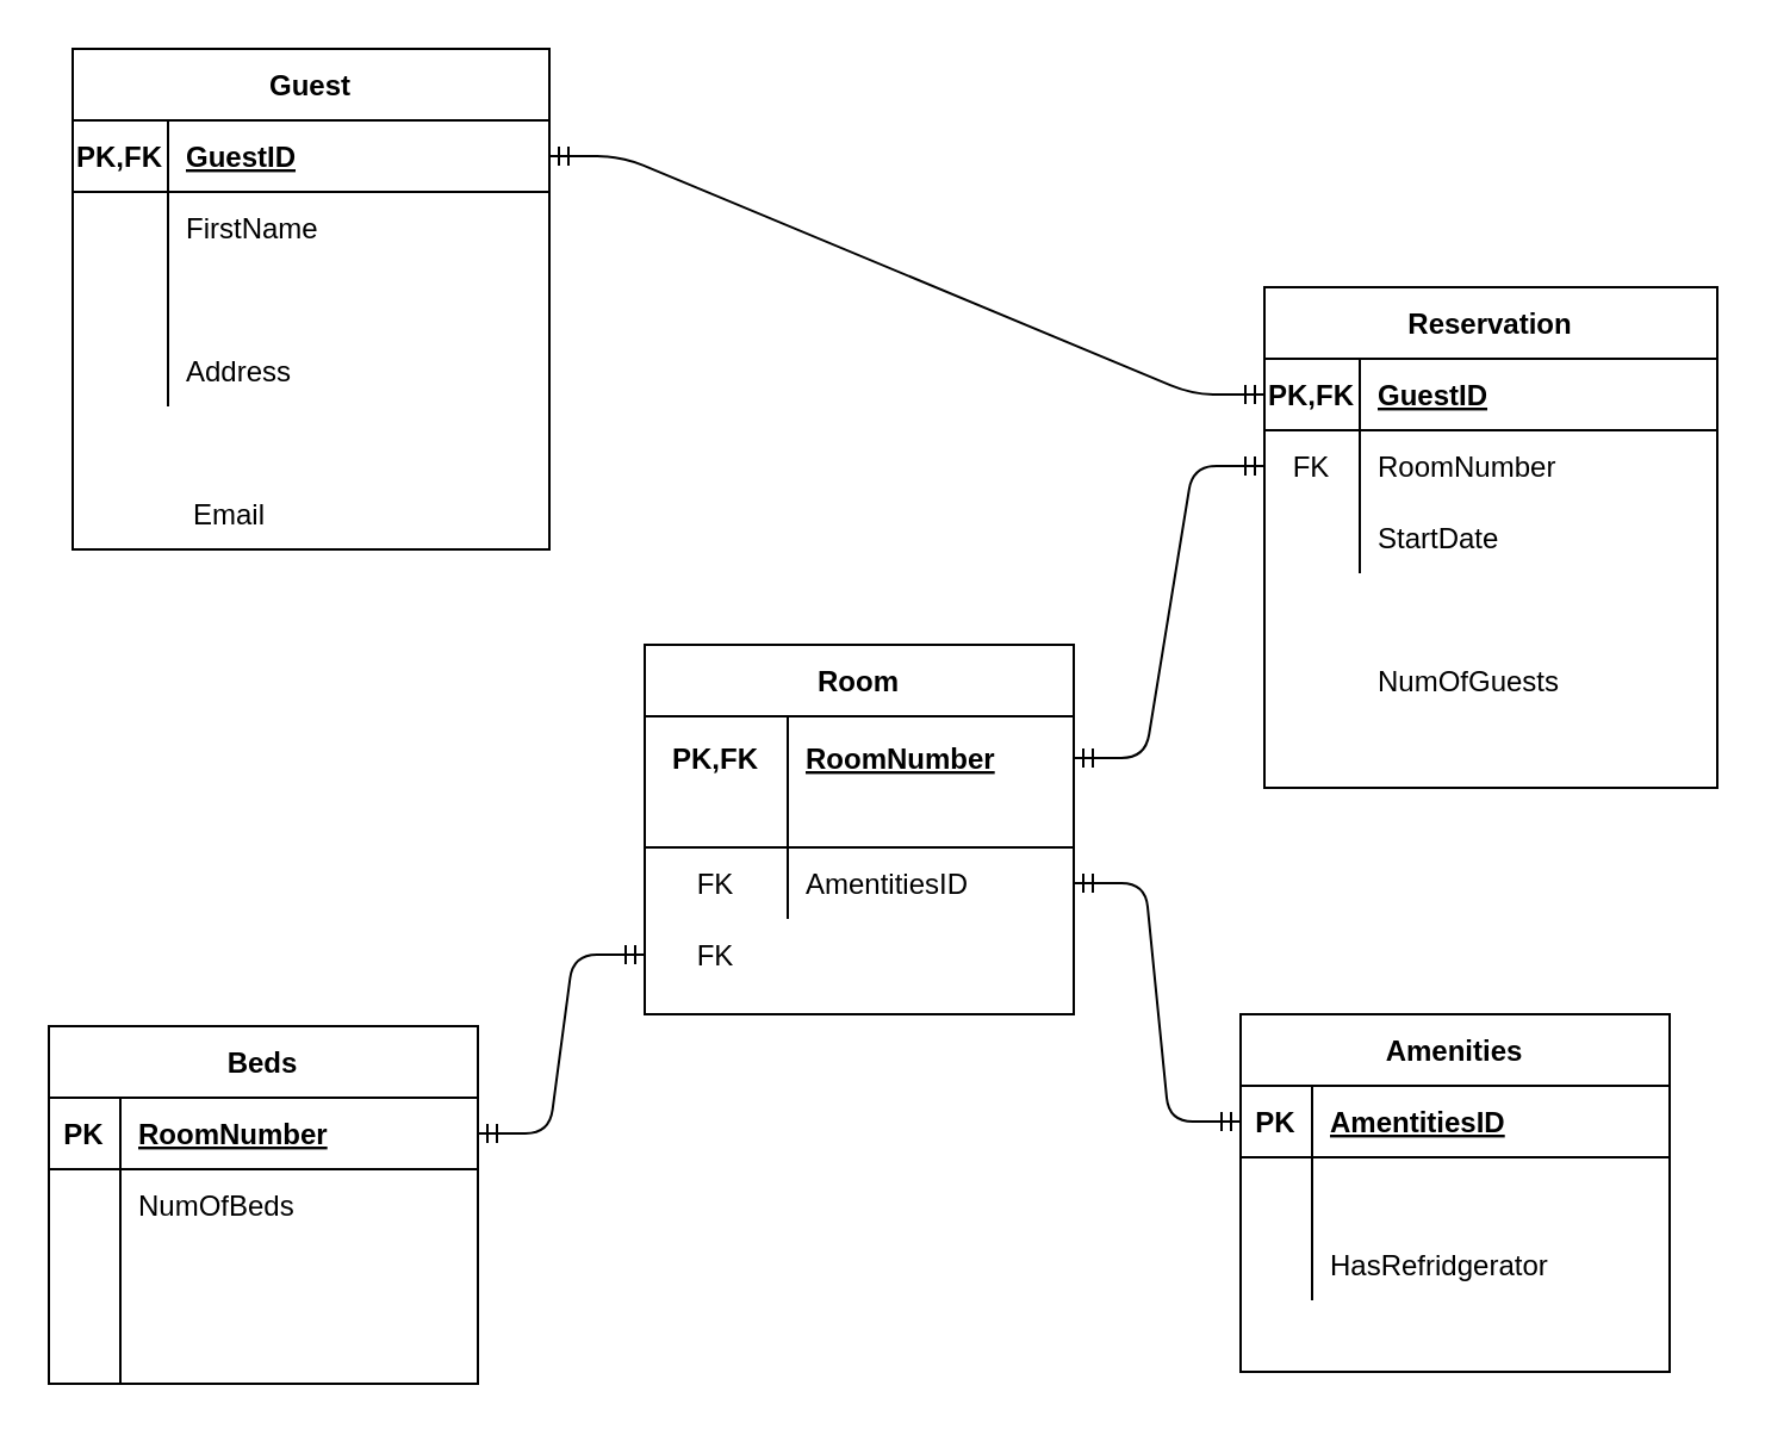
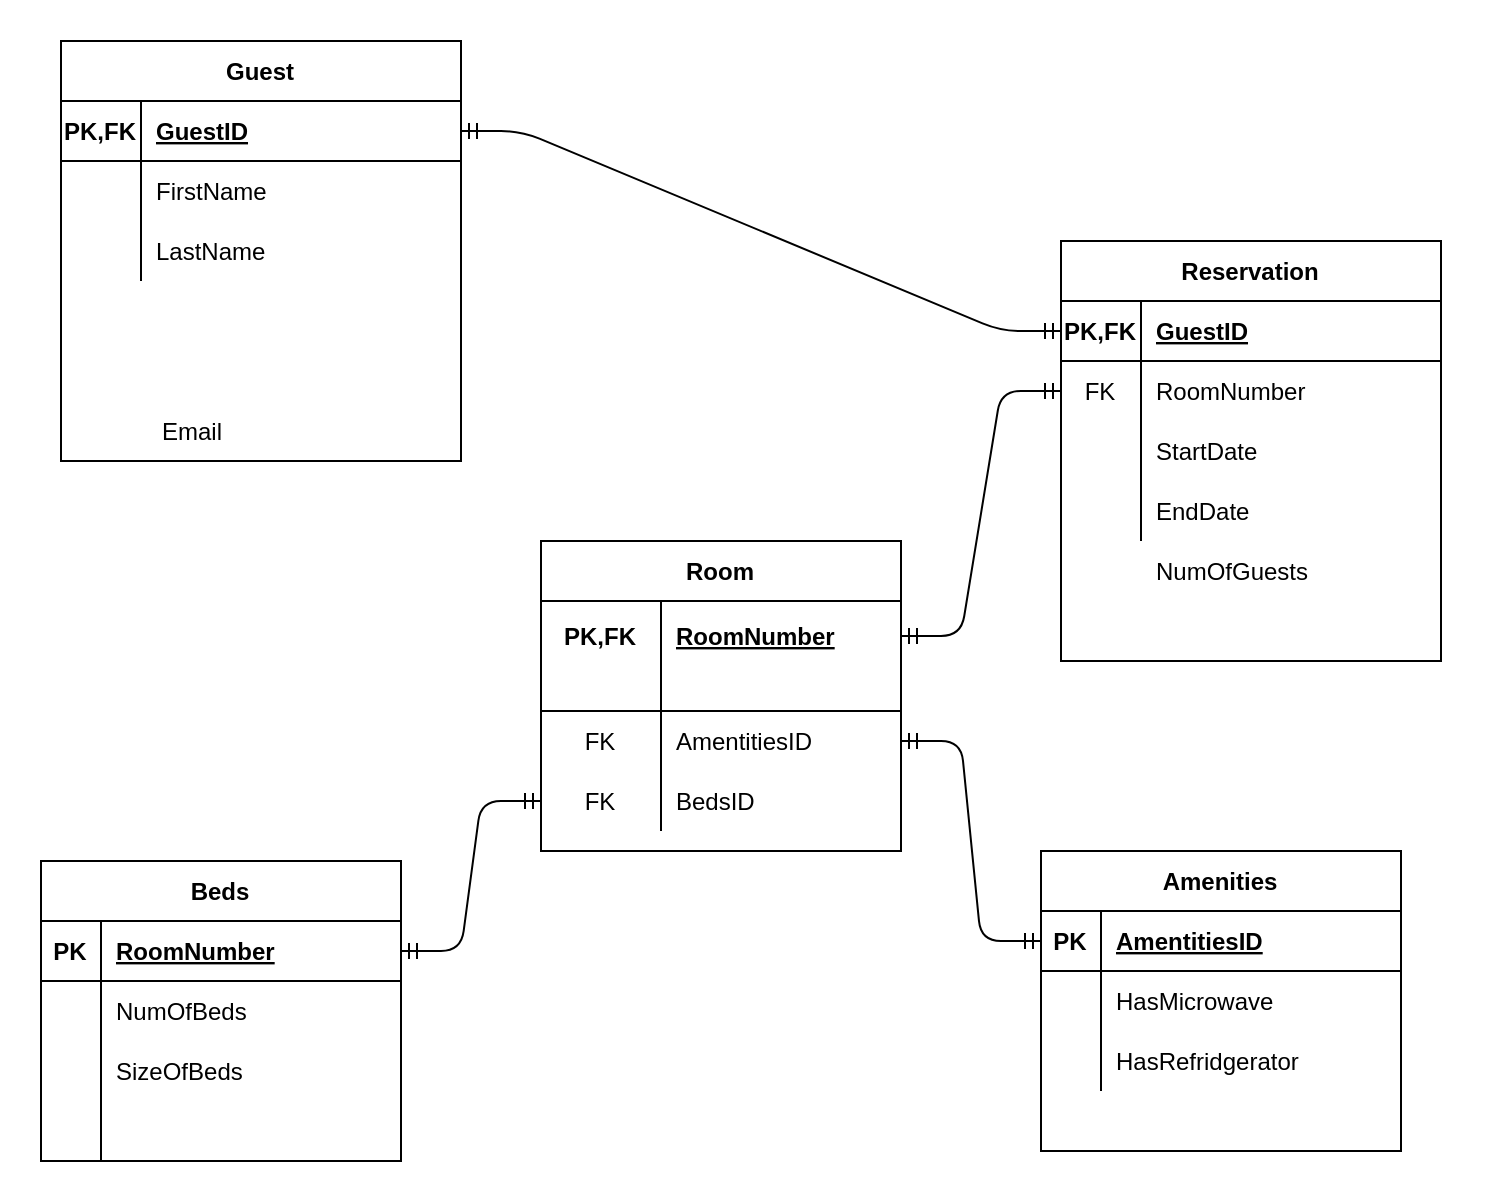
  <mxCell id="0" />
  <mxCell id="1" parent="0" />
  <mxCell id="2" value="Room" style="shape=table;startSize=30;container=1;collapsible=1;childLayout=tableLayout;fixedRows=1;rowLines=0;fontStyle=1;align=center;resizeLast=1;" parent="1" vertex="1"><mxGeometry x="270" y="270" width="180" height="155" as="geometry" /></mxCell>
  <mxCell id="3" value="" style="shape=partialRectangle;collapsible=0;dropTarget=0;pointerEvents=0;fillColor=none;top=0;left=0;bottom=0;right=0;points=[[0,0.5],[1,0.5]];portConstraint=eastwest;" parent="2" vertex="1"><mxGeometry y="30" width="180" height="35" as="geometry" /></mxCell>
  <mxCell id="4" value="PK,FK" style="shape=partialRectangle;connectable=0;fillColor=none;top=0;left=0;bottom=0;right=0;fontStyle=1;overflow=hidden;" parent="3" vertex="1"><mxGeometry width="60" height="35" as="geometry" /></mxCell>
  <mxCell id="5" value="RoomNumber" style="shape=partialRectangle;connectable=0;fillColor=none;top=0;left=0;bottom=0;right=0;align=left;spacingLeft=6;fontStyle=5;overflow=hidden;" parent="3" vertex="1"><mxGeometry x="60" width="120" height="35" as="geometry" /></mxCell>
  <mxCell id="6" value="" style="shape=partialRectangle;collapsible=0;dropTarget=0;pointerEvents=0;fillColor=none;top=0;left=0;bottom=1;right=0;points=[[0,0.5],[1,0.5]];portConstraint=eastwest;" parent="2" vertex="1"><mxGeometry y="65" width="180" height="20" as="geometry" /></mxCell>
  <mxCell id="7" value="" style="shape=partialRectangle;connectable=0;fillColor=none;top=0;left=0;bottom=0;right=0;fontStyle=1;overflow=hidden;" parent="6" vertex="1"><mxGeometry width="60" height="20" as="geometry" /></mxCell>
  <mxCell id="8" value="" style="shape=partialRectangle;connectable=0;fillColor=none;top=0;left=0;bottom=0;right=0;align=left;spacingLeft=6;fontStyle=5;overflow=hidden;" parent="6" vertex="1"><mxGeometry x="60" width="120" height="20" as="geometry" /></mxCell>
  <mxCell id="9" value="" style="shape=partialRectangle;collapsible=0;dropTarget=0;pointerEvents=0;fillColor=none;top=0;left=0;bottom=0;right=0;points=[[0,0.5],[1,0.5]];portConstraint=eastwest;" parent="2" vertex="1"><mxGeometry y="85" width="180" height="30" as="geometry" /></mxCell>
  <mxCell id="10" value="FK" style="shape=partialRectangle;connectable=0;fillColor=none;top=0;left=0;bottom=0;right=0;editable=1;overflow=hidden;" parent="9" vertex="1"><mxGeometry width="60" height="30" as="geometry" /></mxCell>
  <mxCell id="11" value="AmentitiesID" style="shape=partialRectangle;connectable=0;fillColor=none;top=0;left=0;bottom=0;right=0;align=left;spacingLeft=6;overflow=hidden;" parent="9" vertex="1"><mxGeometry x="60" width="120" height="30" as="geometry" /></mxCell>
  <mxCell id="12" value="" style="shape=partialRectangle;collapsible=0;dropTarget=0;pointerEvents=0;fillColor=none;top=0;left=0;bottom=0;right=0;points=[[0,0.5],[1,0.5]];portConstraint=eastwest;" parent="2" vertex="1"><mxGeometry y="115" width="180" height="30" as="geometry" /></mxCell>
  <mxCell id="13" value="FK" style="shape=partialRectangle;connectable=0;fillColor=none;top=0;left=0;bottom=0;right=0;editable=1;overflow=hidden;" parent="12" vertex="1"><mxGeometry width="60" height="30" as="geometry" /></mxCell>
+ <mxCell id="14" value="BedsID" style="shape=partialRectangle;connectable=0;fillColor=none;top=0;left=0;bottom=0;right=0;align=left;spacingLeft=6;overflow=hidden;" parent="12" vertex="1"><mxGeometry x="60" width="120" height="30" as="geometry" /></mxCell>
  <mxCell id="15" value="" style="group" parent="1" vertex="1" connectable="0"><mxGeometry x="30" y="20" width="200" height="210" as="geometry" /></mxCell>
  <mxCell id="16" value="Guest" style="shape=table;startSize=30;container=1;collapsible=1;childLayout=tableLayout;fixedRows=1;rowLines=0;fontStyle=1;align=center;resizeLast=1;" parent="15" vertex="1"><mxGeometry width="200" height="210" as="geometry" /></mxCell>
  <mxCell id="17" value="" style="shape=partialRectangle;collapsible=0;dropTarget=0;pointerEvents=0;fillColor=none;top=0;left=0;bottom=1;right=0;points=[[0,0.5],[1,0.5]];portConstraint=eastwest;" parent="16" vertex="1"><mxGeometry y="30" width="200" height="30" as="geometry" /></mxCell>
  <mxCell id="18" value="PK,FK" style="shape=partialRectangle;connectable=0;fillColor=none;top=0;left=0;bottom=0;right=0;fontStyle=1;overflow=hidden;" parent="17" vertex="1"><mxGeometry width="40" height="30" as="geometry" /></mxCell>
  <mxCell id="19" value="GuestID" style="shape=partialRectangle;connectable=0;fillColor=none;top=0;left=0;bottom=0;right=0;align=left;spacingLeft=6;fontStyle=5;overflow=hidden;" parent="17" vertex="1"><mxGeometry x="40" width="160" height="30" as="geometry" /></mxCell>
  <mxCell id="20" value="" style="shape=partialRectangle;collapsible=0;dropTarget=0;pointerEvents=0;fillColor=none;top=0;left=0;bottom=0;right=0;points=[[0,0.5],[1,0.5]];portConstraint=eastwest;" parent="16" vertex="1"><mxGeometry y="60" width="200" height="30" as="geometry" /></mxCell>
  <mxCell id="21" value="" style="shape=partialRectangle;connectable=0;fillColor=none;top=0;left=0;bottom=0;right=0;editable=1;overflow=hidden;" parent="20" vertex="1"><mxGeometry width="40" height="30" as="geometry" /></mxCell>
  <mxCell id="22" value="FirstName" style="shape=partialRectangle;connectable=0;fillColor=none;top=0;left=0;bottom=0;right=0;align=left;spacingLeft=6;overflow=hidden;" parent="20" vertex="1"><mxGeometry x="40" width="160" height="30" as="geometry" /></mxCell>
  <mxCell id="23" value="" style="shape=partialRectangle;collapsible=0;dropTarget=0;pointerEvents=0;fillColor=none;top=0;left=0;bottom=0;right=0;points=[[0,0.5],[1,0.5]];portConstraint=eastwest;" parent="16" vertex="1"><mxGeometry y="90" width="200" height="30" as="geometry" /></mxCell>
  <mxCell id="24" value="" style="shape=partialRectangle;connectable=0;fillColor=none;top=0;left=0;bottom=0;right=0;editable=1;overflow=hidden;" parent="23" vertex="1"><mxGeometry width="40" height="30" as="geometry" /></mxCell>
+ <mxCell id="25" value="LastName" style="shape=partialRectangle;connectable=0;fillColor=none;top=0;left=0;bottom=0;right=0;align=left;spacingLeft=6;overflow=hidden;" parent="23" vertex="1"><mxGeometry x="40" width="160" height="30" as="geometry" /></mxCell>
  <mxCell id="26" value="" style="shape=partialRectangle;collapsible=0;dropTarget=0;pointerEvents=0;fillColor=none;top=0;left=0;bottom=0;right=0;points=[[0,0.5],[1,0.5]];portConstraint=eastwest;" parent="16" vertex="1"><mxGeometry y="120" width="200" height="30" as="geometry" /></mxCell>
  <mxCell id="27" value="" style="shape=partialRectangle;connectable=0;fillColor=none;top=0;left=0;bottom=0;right=0;editable=1;overflow=hidden;" parent="26" vertex="1"><mxGeometry width="40" height="30" as="geometry" /></mxCell>
- <mxCell id="28" value="Address" style="shape=partialRectangle;connectable=0;fillColor=none;top=0;left=0;bottom=0;right=0;align=left;spacingLeft=6;overflow=hidden;" parent="26" vertex="1"><mxGeometry x="40" width="160" height="30" as="geometry" /></mxCell>
  <mxCell id="29" value="" style="shape=partialRectangle;connectable=0;fillColor=none;top=0;left=0;bottom=0;right=0;editable=1;overflow=hidden;" parent="15" vertex="1"><mxGeometry y="150" width="33.333" height="30" as="geometry" /></mxCell>
  <mxCell id="30" value="" style="shape=partialRectangle;connectable=0;fillColor=none;top=0;left=0;bottom=0;right=0;editable=1;overflow=hidden;" parent="15" vertex="1"><mxGeometry y="180" width="33.333" height="30" as="geometry" /></mxCell>
  <mxCell id="31" value="Email" style="shape=partialRectangle;connectable=0;fillColor=none;top=0;left=0;bottom=0;right=0;align=left;spacingLeft=6;overflow=hidden;" parent="15" vertex="1"><mxGeometry x="43.003" y="180" width="166.667" height="30" as="geometry" /></mxCell>
  <mxCell id="32" value="" style="group" parent="1" vertex="1" connectable="0"><mxGeometry x="530" y="120" width="190" height="210" as="geometry" /></mxCell>
  <mxCell id="33" value="Reservation" style="shape=table;startSize=30;container=1;collapsible=1;childLayout=tableLayout;fixedRows=1;rowLines=0;fontStyle=1;align=center;resizeLast=1;" parent="32" vertex="1"><mxGeometry width="190" height="210" as="geometry" /></mxCell>
  <mxCell id="34" value="" style="shape=partialRectangle;collapsible=0;dropTarget=0;pointerEvents=0;fillColor=none;top=0;left=0;bottom=1;right=0;points=[[0,0.5],[1,0.5]];portConstraint=eastwest;" parent="33" vertex="1"><mxGeometry y="30" width="190" height="30" as="geometry" /></mxCell>
  <mxCell id="35" value="PK,FK" style="shape=partialRectangle;connectable=0;fillColor=none;top=0;left=0;bottom=0;right=0;fontStyle=1;overflow=hidden;" parent="34" vertex="1"><mxGeometry width="40" height="30" as="geometry" /></mxCell>
  <mxCell id="36" value="GuestID" style="shape=partialRectangle;connectable=0;fillColor=none;top=0;left=0;bottom=0;right=0;align=left;spacingLeft=6;fontStyle=5;overflow=hidden;" parent="34" vertex="1"><mxGeometry x="40" width="150" height="30" as="geometry" /></mxCell>
  <mxCell id="37" value="" style="shape=partialRectangle;collapsible=0;dropTarget=0;pointerEvents=0;fillColor=none;top=0;left=0;bottom=0;right=0;points=[[0,0.5],[1,0.5]];portConstraint=eastwest;" parent="33" vertex="1"><mxGeometry y="60" width="190" height="30" as="geometry" /></mxCell>
  <mxCell id="38" value="FK" style="shape=partialRectangle;connectable=0;fillColor=none;top=0;left=0;bottom=0;right=0;editable=1;overflow=hidden;" parent="37" vertex="1"><mxGeometry width="40" height="30" as="geometry" /></mxCell>
  <mxCell id="39" value="RoomNumber" style="shape=partialRectangle;connectable=0;fillColor=none;top=0;left=0;bottom=0;right=0;align=left;spacingLeft=6;overflow=hidden;" parent="37" vertex="1"><mxGeometry x="40" width="150" height="30" as="geometry" /></mxCell>
  <mxCell id="40" value="" style="shape=partialRectangle;collapsible=0;dropTarget=0;pointerEvents=0;fillColor=none;top=0;left=0;bottom=0;right=0;points=[[0,0.5],[1,0.5]];portConstraint=eastwest;" parent="33" vertex="1"><mxGeometry y="90" width="190" height="30" as="geometry" /></mxCell>
  <mxCell id="41" value="" style="shape=partialRectangle;connectable=0;fillColor=none;top=0;left=0;bottom=0;right=0;editable=1;overflow=hidden;" parent="40" vertex="1"><mxGeometry width="40" height="30" as="geometry" /></mxCell>
  <mxCell id="42" value="StartDate" style="shape=partialRectangle;connectable=0;fillColor=none;top=0;left=0;bottom=0;right=0;align=left;spacingLeft=6;overflow=hidden;" parent="40" vertex="1"><mxGeometry x="40" width="150" height="30" as="geometry" /></mxCell>
  <mxCell id="43" value="" style="shape=partialRectangle;collapsible=0;dropTarget=0;pointerEvents=0;fillColor=none;top=0;left=0;bottom=0;right=0;points=[[0,0.5],[1,0.5]];portConstraint=eastwest;" parent="33" vertex="1"><mxGeometry y="120" width="190" height="30" as="geometry" /></mxCell>
  <mxCell id="44" value="" style="shape=partialRectangle;connectable=0;fillColor=none;top=0;left=0;bottom=0;right=0;editable=1;overflow=hidden;" parent="43" vertex="1"><mxGeometry width="40" height="30" as="geometry" /></mxCell>
+ <mxCell id="45" value="EndDate" style="shape=partialRectangle;connectable=0;fillColor=none;top=0;left=0;bottom=0;right=0;align=left;spacingLeft=6;overflow=hidden;" parent="43" vertex="1"><mxGeometry x="40" width="150" height="30" as="geometry" /></mxCell>
  <mxCell id="46" value="" style="shape=partialRectangle;connectable=0;fillColor=none;top=0;left=0;bottom=0;right=0;editable=1;overflow=hidden;" parent="32" vertex="1"><mxGeometry y="150" width="31.667" height="30" as="geometry" /></mxCell>
  <mxCell id="47" value="NumOfGuests" style="shape=partialRectangle;connectable=0;fillColor=none;top=0;left=0;bottom=0;right=0;align=left;spacingLeft=6;overflow=hidden;" parent="32" vertex="1"><mxGeometry x="39.997" y="150" width="158.333" height="30" as="geometry" /></mxCell>
  <mxCell id="48" value="" style="shape=partialRectangle;connectable=0;fillColor=none;top=0;left=0;bottom=0;right=0;editable=1;overflow=hidden;" parent="32" vertex="1"><mxGeometry y="180" width="31.667" height="30" as="geometry" /></mxCell>
  <mxCell id="49" value="Beds" style="shape=table;startSize=30;container=1;collapsible=1;childLayout=tableLayout;fixedRows=1;rowLines=0;fontStyle=1;align=center;resizeLast=1;" parent="1" vertex="1"><mxGeometry x="20" y="430" width="180" height="150" as="geometry" /></mxCell>
  <mxCell id="50" value="" style="shape=partialRectangle;collapsible=0;dropTarget=0;pointerEvents=0;fillColor=none;top=0;left=0;bottom=1;right=0;points=[[0,0.5],[1,0.5]];portConstraint=eastwest;" parent="49" vertex="1"><mxGeometry y="30" width="180" height="30" as="geometry" /></mxCell>
  <mxCell id="51" value="PK" style="shape=partialRectangle;connectable=0;fillColor=none;top=0;left=0;bottom=0;right=0;fontStyle=1;overflow=hidden;" parent="50" vertex="1"><mxGeometry width="30" height="30" as="geometry" /></mxCell>
  <mxCell id="52" value="RoomNumber" style="shape=partialRectangle;connectable=0;fillColor=none;top=0;left=0;bottom=0;right=0;align=left;spacingLeft=6;fontStyle=5;overflow=hidden;" parent="50" vertex="1"><mxGeometry x="30" width="150" height="30" as="geometry" /></mxCell>
  <mxCell id="53" value="" style="shape=partialRectangle;collapsible=0;dropTarget=0;pointerEvents=0;fillColor=none;top=0;left=0;bottom=0;right=0;points=[[0,0.5],[1,0.5]];portConstraint=eastwest;" parent="49" vertex="1"><mxGeometry y="60" width="180" height="30" as="geometry" /></mxCell>
  <mxCell id="54" value="" style="shape=partialRectangle;connectable=0;fillColor=none;top=0;left=0;bottom=0;right=0;editable=1;overflow=hidden;" parent="53" vertex="1"><mxGeometry width="30" height="30" as="geometry" /></mxCell>
  <mxCell id="55" value="NumOfBeds" style="shape=partialRectangle;connectable=0;fillColor=none;top=0;left=0;bottom=0;right=0;align=left;spacingLeft=6;overflow=hidden;" parent="53" vertex="1"><mxGeometry x="30" width="150" height="30" as="geometry" /></mxCell>
  <mxCell id="56" value="" style="shape=partialRectangle;collapsible=0;dropTarget=0;pointerEvents=0;fillColor=none;top=0;left=0;bottom=0;right=0;points=[[0,0.5],[1,0.5]];portConstraint=eastwest;" parent="49" vertex="1"><mxGeometry y="90" width="180" height="30" as="geometry" /></mxCell>
  <mxCell id="57" value="" style="shape=partialRectangle;connectable=0;fillColor=none;top=0;left=0;bottom=0;right=0;editable=1;overflow=hidden;" parent="56" vertex="1"><mxGeometry width="30" height="30" as="geometry" /></mxCell>
+ <mxCell id="58" value="SizeOfBeds" style="shape=partialRectangle;connectable=0;fillColor=none;top=0;left=0;bottom=0;right=0;align=left;spacingLeft=6;overflow=hidden;" parent="56" vertex="1"><mxGeometry x="30" width="150" height="30" as="geometry" /></mxCell>
  <mxCell id="59" value="" style="shape=partialRectangle;collapsible=0;dropTarget=0;pointerEvents=0;fillColor=none;top=0;left=0;bottom=0;right=0;points=[[0,0.5],[1,0.5]];portConstraint=eastwest;" parent="49" vertex="1"><mxGeometry y="120" width="180" height="30" as="geometry" /></mxCell>
  <mxCell id="60" value="" style="shape=partialRectangle;connectable=0;fillColor=none;top=0;left=0;bottom=0;right=0;editable=1;overflow=hidden;" parent="59" vertex="1"><mxGeometry width="30" height="30" as="geometry" /></mxCell>
  <mxCell id="61" value="" style="shape=partialRectangle;connectable=0;fillColor=none;top=0;left=0;bottom=0;right=0;align=left;spacingLeft=6;overflow=hidden;" parent="59" vertex="1"><mxGeometry x="30" width="150" height="30" as="geometry" /></mxCell>
  <mxCell id="62" value="Amenities" style="shape=table;startSize=30;container=1;collapsible=1;childLayout=tableLayout;fixedRows=1;rowLines=0;fontStyle=1;align=center;resizeLast=1;" parent="1" vertex="1"><mxGeometry x="520" y="425" width="180" height="150" as="geometry" /></mxCell>
  <mxCell id="63" value="" style="shape=partialRectangle;collapsible=0;dropTarget=0;pointerEvents=0;fillColor=none;top=0;left=0;bottom=1;right=0;points=[[0,0.5],[1,0.5]];portConstraint=eastwest;" parent="62" vertex="1"><mxGeometry y="30" width="180" height="30" as="geometry" /></mxCell>
  <mxCell id="64" value="PK" style="shape=partialRectangle;connectable=0;fillColor=none;top=0;left=0;bottom=0;right=0;fontStyle=1;overflow=hidden;" parent="63" vertex="1"><mxGeometry width="30" height="30" as="geometry" /></mxCell>
  <mxCell id="65" value="AmentitiesID" style="shape=partialRectangle;connectable=0;fillColor=none;top=0;left=0;bottom=0;right=0;align=left;spacingLeft=6;fontStyle=5;overflow=hidden;" parent="63" vertex="1"><mxGeometry x="30" width="150" height="30" as="geometry" /></mxCell>
  <mxCell id="66" value="" style="shape=partialRectangle;collapsible=0;dropTarget=0;pointerEvents=0;fillColor=none;top=0;left=0;bottom=0;right=0;points=[[0,0.5],[1,0.5]];portConstraint=eastwest;" parent="62" vertex="1"><mxGeometry y="60" width="180" height="30" as="geometry" /></mxCell>
  <mxCell id="67" value="" style="shape=partialRectangle;connectable=0;fillColor=none;top=0;left=0;bottom=0;right=0;editable=1;overflow=hidden;" parent="66" vertex="1"><mxGeometry width="30" height="30" as="geometry" /></mxCell>
+ <mxCell id="68" value="HasMicrowave" style="shape=partialRectangle;connectable=0;fillColor=none;top=0;left=0;bottom=0;right=0;align=left;spacingLeft=6;overflow=hidden;" parent="66" vertex="1"><mxGeometry x="30" width="150" height="30" as="geometry" /></mxCell>
  <mxCell id="69" value="" style="shape=partialRectangle;collapsible=0;dropTarget=0;pointerEvents=0;fillColor=none;top=0;left=0;bottom=0;right=0;points=[[0,0.5],[1,0.5]];portConstraint=eastwest;" parent="62" vertex="1"><mxGeometry y="90" width="180" height="30" as="geometry" /></mxCell>
  <mxCell id="70" value="" style="shape=partialRectangle;connectable=0;fillColor=none;top=0;left=0;bottom=0;right=0;editable=1;overflow=hidden;" parent="69" vertex="1"><mxGeometry width="30" height="30" as="geometry" /></mxCell>
  <mxCell id="71" value="HasRefridgerator" style="shape=partialRectangle;connectable=0;fillColor=none;top=0;left=0;bottom=0;right=0;align=left;spacingLeft=6;overflow=hidden;" parent="69" vertex="1"><mxGeometry x="30" width="150" height="30" as="geometry" /></mxCell>
  <mxCell id="72" value="" style="shape=partialRectangle;collapsible=0;dropTarget=0;pointerEvents=0;fillColor=none;top=0;left=0;bottom=0;right=0;points=[[0,0.5],[1,0.5]];portConstraint=eastwest;" parent="62" vertex="1"><mxGeometry y="120" width="180" height="30" as="geometry" /></mxCell>
  <mxCell id="73" value="" style="shape=partialRectangle;connectable=0;fillColor=none;top=0;left=0;bottom=0;right=0;editable=1;overflow=hidden;" parent="72" vertex="1"><mxGeometry width="30" height="30" as="geometry" /></mxCell>
  <mxCell id="74" value="" style="edgeStyle=entityRelationEdgeStyle;fontSize=12;html=1;endArrow=ERmandOne;startArrow=ERmandOne;entryX=0;entryY=0.5;entryDx=0;entryDy=0;exitX=1;exitY=0.5;exitDx=0;exitDy=0;" parent="1" source="50" target="12" edge="1"><mxGeometry width="100" height="100" relative="1" as="geometry"><mxPoint x="550" y="520" as="sourcePoint" /><mxPoint x="650" y="420" as="targetPoint" /></mxGeometry></mxCell>
  <mxCell id="75" value="" style="edgeStyle=entityRelationEdgeStyle;fontSize=12;html=1;endArrow=ERmandOne;startArrow=ERmandOne;entryX=1;entryY=0.5;entryDx=0;entryDy=0;exitX=0;exitY=0.5;exitDx=0;exitDy=0;" parent="1" source="63" target="9" edge="1"><mxGeometry width="100" height="100" relative="1" as="geometry"><mxPoint x="550" y="520" as="sourcePoint" /><mxPoint x="650" y="420" as="targetPoint" /></mxGeometry></mxCell>
  <mxCell id="76" value="" style="edgeStyle=entityRelationEdgeStyle;fontSize=12;html=1;endArrow=ERmandOne;startArrow=ERmandOne;exitX=1;exitY=0.5;exitDx=0;exitDy=0;entryX=0;entryY=0.5;entryDx=0;entryDy=0;" parent="1" source="3" target="37" edge="1"><mxGeometry width="100" height="100" relative="1" as="geometry"><mxPoint x="550" y="320" as="sourcePoint" /><mxPoint x="650" y="220" as="targetPoint" /></mxGeometry></mxCell>
  <mxCell id="77" value="" style="edgeStyle=entityRelationEdgeStyle;fontSize=12;html=1;endArrow=ERmandOne;startArrow=ERmandOne;exitX=1;exitY=0.5;exitDx=0;exitDy=0;entryX=0;entryY=0.5;entryDx=0;entryDy=0;" parent="1" source="17" target="34" edge="1"><mxGeometry width="100" height="100" relative="1" as="geometry"><mxPoint x="550" y="320" as="sourcePoint" /><mxPoint x="650" y="220" as="targetPoint" /></mxGeometry></mxCell>
